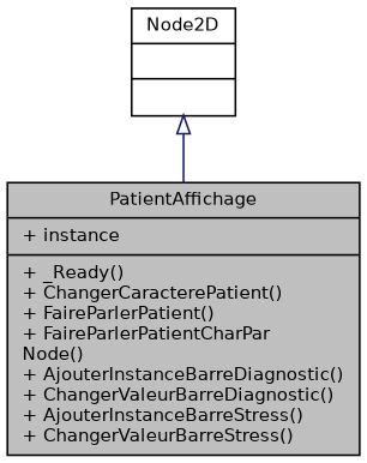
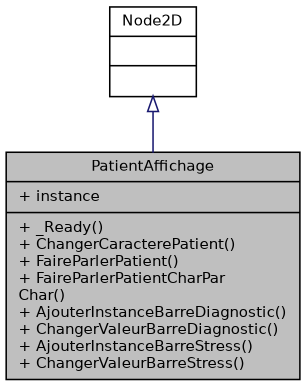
  digraph {
    node [color=black fontname=Helvetica fontsize=10 shape=record style=filled]
-   n1 [fillcolor=grey75 fontcolor=black height=0.2 label="{PatientAffichage\n|+ instance\l|+ _Ready()\l+ ChangerCaracterePatient()\l+ FaireParlerPatient()\l+ FaireParlerPatientCharPar\lNode()\l+ AjouterInstanceBarreDiagnostic()\l+ ChangerValeurBarreDiagnostic()\l+ AjouterInstanceBarreStress()\l+ ChangerValeurBarreStress()\l}" width=0.4]
+   n1 [fillcolor=grey75 fontcolor=black height=0.2 label="{PatientAffichage\n|+ instance\l|+ _Ready()\l+ ChangerCaracterePatient()\l+ FaireParlerPatient()\l+ FaireParlerPatientCharPar\lChar()\l+ AjouterInstanceBarreDiagnostic()\l+ ChangerValeurBarreDiagnostic()\l+ AjouterInstanceBarreStress()\l+ ChangerValeurBarreStress()\l}" width=0.4]
    n2 [fillcolor=white height=0.2 label="{Node2D\n||}" width=0.4]
    n2 -> n1 [arrowtail=onormal color=midnightblue dir=back fontname=Helvetica fontsize=10 labelfontname=Helvetica labelfontsize=10 style=solid]
  }
